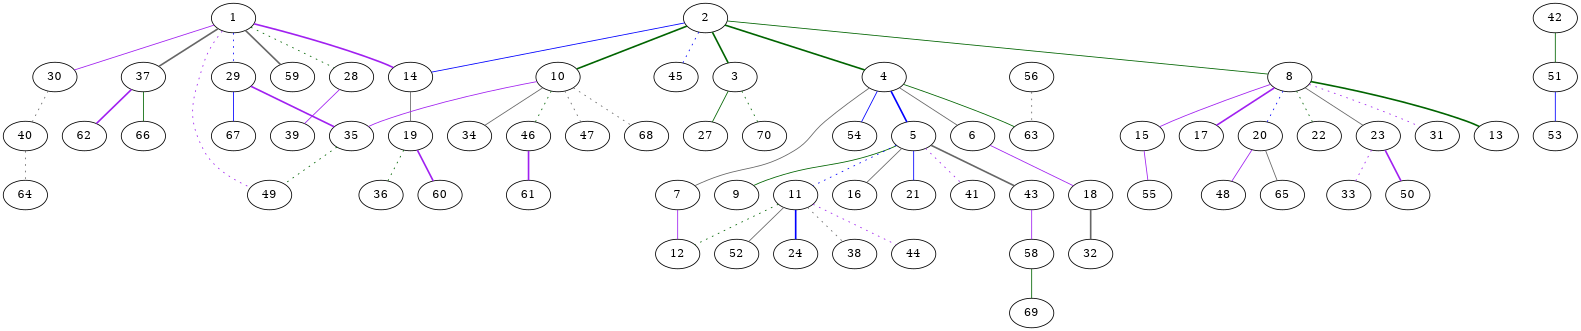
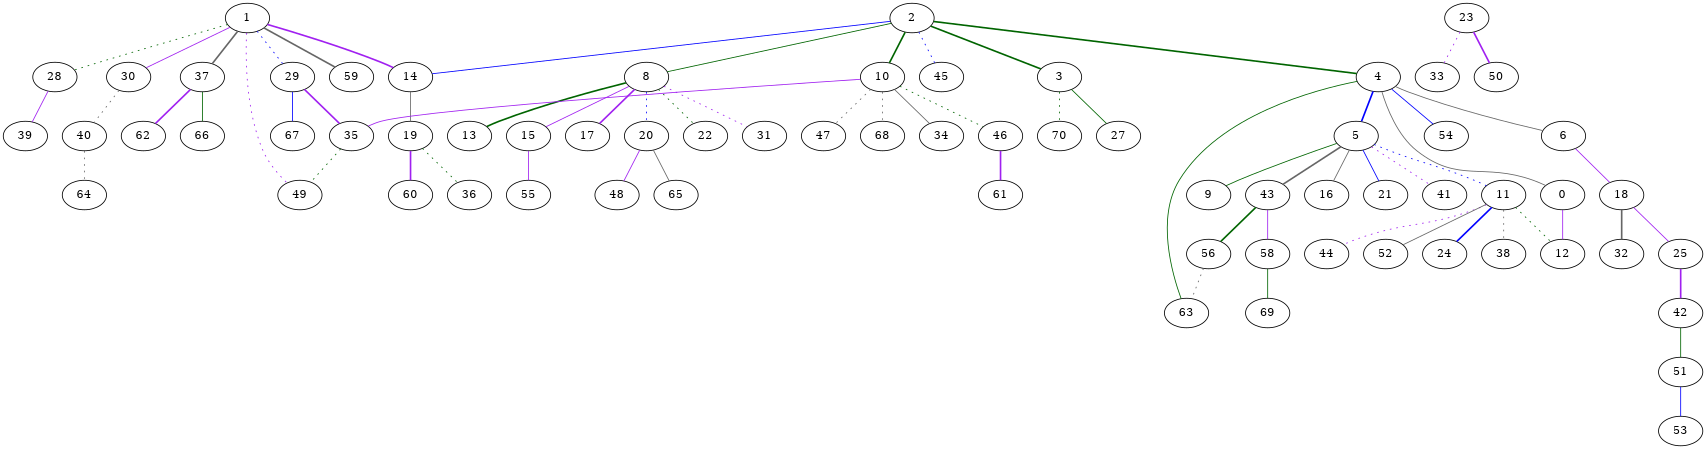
  graph {
    edge [color=purple style=solid]
    1
    28
    29
    30
    37
    49
    59
    14
    2
    3
    4
    8
    10
    45
    39
    35
    67
    40
    62
    66
    27
    70
    5
    6
-   7
+   7 [label=0]
    54
    63
    13
    15
    17
    20
    22
    23
    31
    34
    46
    47
    68
    19
    64
    9
    11
    16
    21
    41
    43
    18
    12
    55
    48
    65
    33
    50
    61
    36
    60
    24
    38
    44
    52
    56
    58
+   25
    32
    69
    42
    51
    53
    1 -- 28 [color=darkgreen style=dotted]
    1 -- 29 [color=blue style=dotted]
    1 -- 30
    1 -- 37 [color=gray40 style=bold]
    1 -- 49 [style=dotted]
    1 -- 59 [color=gray40 style=bold]
    1 -- 14 [style=bold]
    28 -- 39
    29 -- 35 [style=bold]
    29 -- 67 [color=blue]
    30 -- 40 [color=gray40 style=dotted]
    37 -- 62 [style=bold]
    37 -- 66 [color=darkgreen]
    14 -- 19 [color=gray40]
    2 -- 14 [color=blue]
    2 -- 3 [color=darkgreen style=bold]
    2 -- 4 [color=darkgreen style=bold]
    2 -- 8 [color=darkgreen]
    2 -- 10 [color=darkgreen style=bold]
    2 -- 45 [color=blue style=dotted]
    3 -- 27 [color=darkgreen]
    3 -- 70 [color=darkgreen style=dotted]
    4 -- 5 [color=blue style=bold]
    4 -- 6 [color=gray40]
    4 -- 7 [color=gray40]
    4 -- 54 [color=blue]
    4 -- 63 [color=darkgreen]
    8 -- 13 [color=darkgreen style=bold]
    8 -- 15
    8 -- 17 [style=bold]
    8 -- 20 [color=blue style=dotted]
    8 -- 22 [color=darkgreen style=dotted]
-   8 -- 23 [color=gray40]
    8 -- 31 [style=dotted]
    10 -- 35
    10 -- 34 [color=gray40]
    10 -- 46 [color=darkgreen style=dotted]
    10 -- 47 [color=gray40 style=dotted]
    10 -- 68 [color=gray40 style=dotted]
    35 -- 49 [color=darkgreen style=dotted]
    40 -- 64 [color=gray40 style=dotted]
    5 -- 9 [color=darkgreen]
    5 -- 11 [color=blue style=dotted]
    5 -- 16 [color=gray40]
    5 -- 21 [color=blue]
    5 -- 41 [style=dotted]
    5 -- 43 [color=gray40 style=bold]
    6 -- 18
    7 -- 12
    15 -- 55
    20 -- 48
    20 -- 65 [color=gray40]
    23 -- 33 [style=dotted]
    23 -- 50 [style=bold]
    46 -- 61 [style=bold]
    19 -- 36 [color=darkgreen style=dotted]
    19 -- 60 [style=bold]
    11 -- 12 [color=darkgreen style=dotted]
    11 -- 24 [color=blue style=bold]
    11 -- 38 [color=gray40 style=dotted]
    11 -- 44 [style=dotted]
    11 -- 52 [color=gray40]
+   43 -- 56 [color=darkgreen style=bold]
    43 -- 58
+   18 -- 25
    18 -- 32 [color=gray40 style=bold]
    56 -- 63 [color=gray40 style=dotted]
    58 -- 69 [color=darkgreen]
+   25 -- 42 [style=bold]
    42 -- 51 [color=darkgreen]
    51 -- 53 [color=blue]
  }
